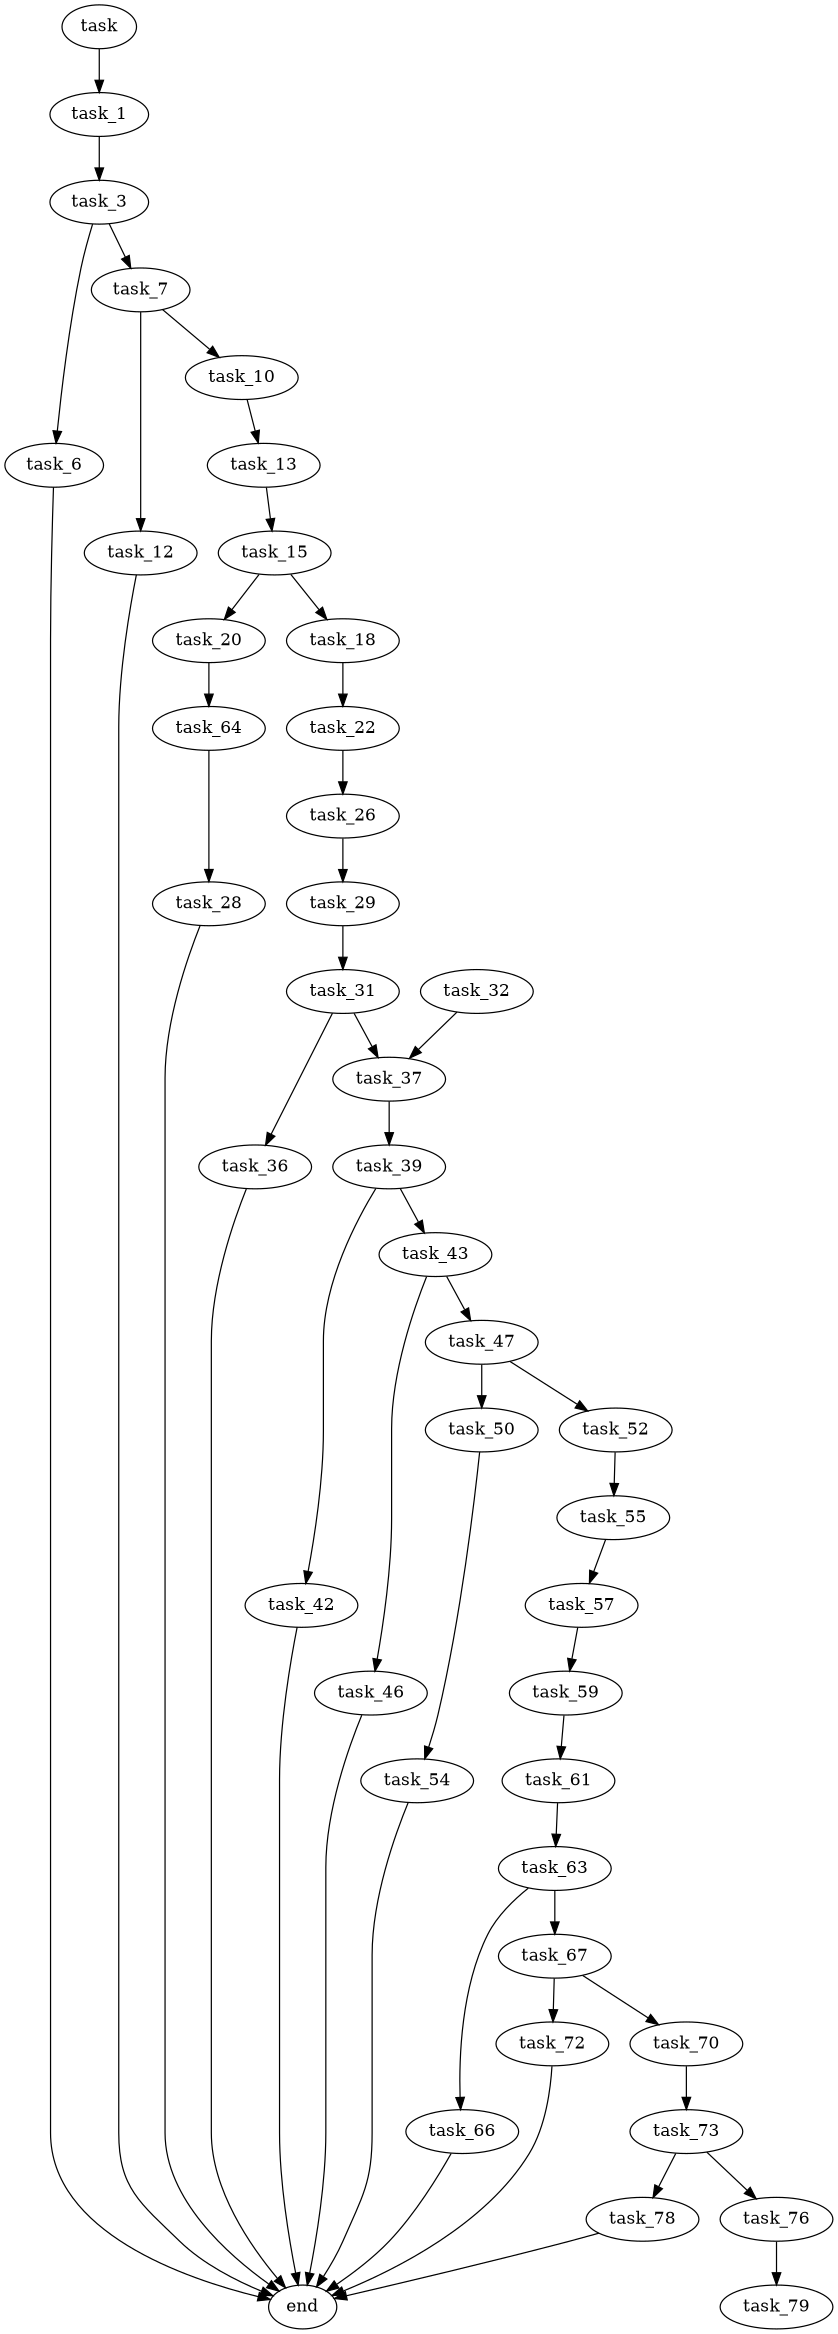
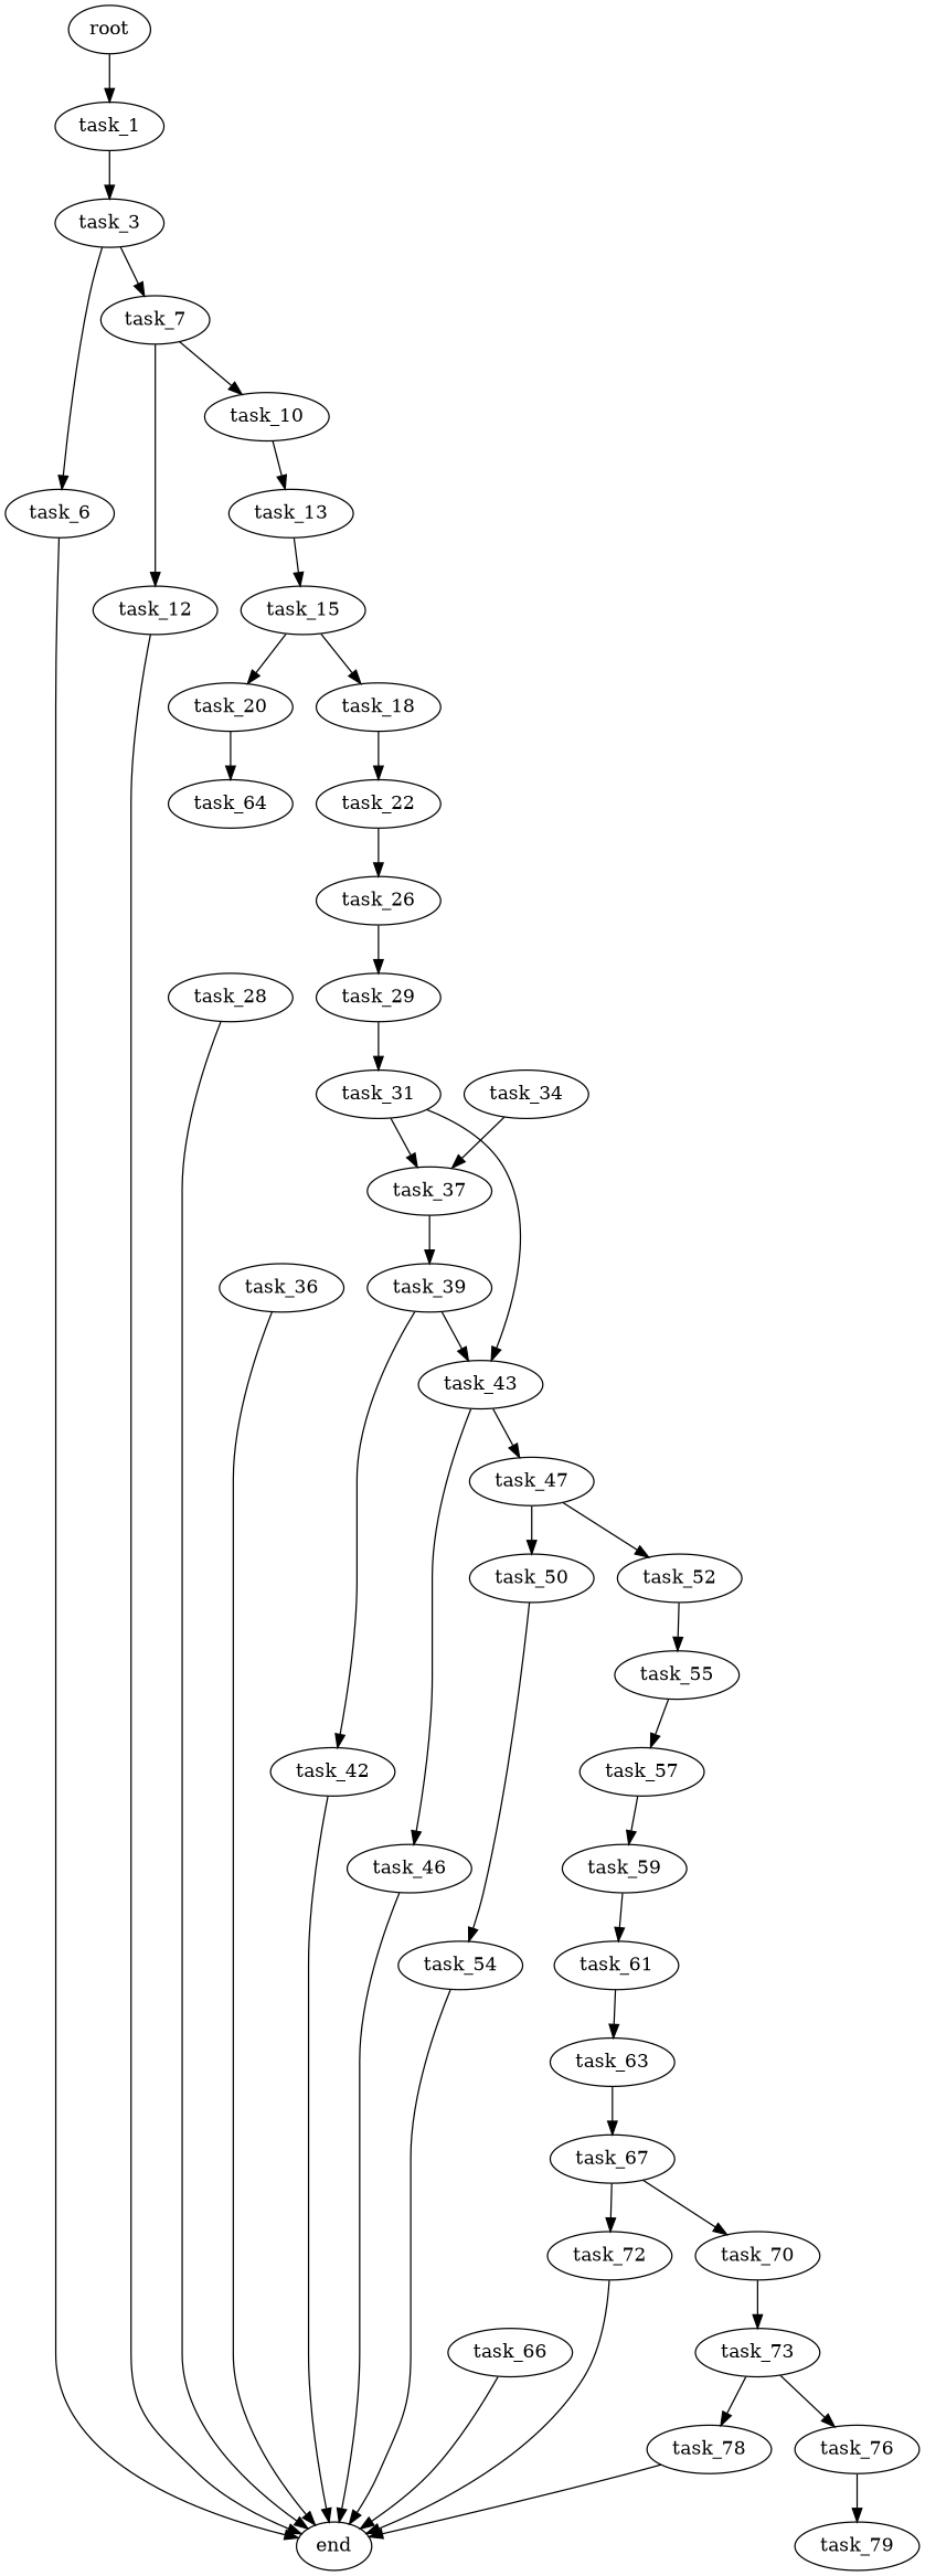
  digraph {
-   root [label=task]
+   root
    task_1
    task_3
    task_6
    task_7
    end
    task_10
    task_12
    task_13
    task_15
    task_18
    task_20
    task_22
    n14 [label=task_64]
    task_26
    task_28
    task_29
    task_31
    task_36
    task_37
-   task_34 [label=task_32]
+   task_34
    task_39
    task_42
    task_43
    task_46
    task_47
    task_50
    task_52
    task_54
    task_55
    task_57
    task_59
    task_61
    task_63
    task_66
    task_67
    task_70
    task_72
    task_73
    task_76
    task_78
    task_79
    root -> task_1
    task_1 -> task_3
    task_3 -> task_6
    task_3 -> task_7
    task_6 -> end
    task_7 -> task_10
    task_7 -> task_12
    task_10 -> task_13
    task_12 -> end
    task_13 -> task_15
    task_15 -> task_18
    task_15 -> task_20
    task_18 -> task_22
    task_20 -> n14
    task_22 -> task_26
-   n14 -> task_28
    task_26 -> task_29
    task_28 -> end
    task_29 -> task_31
-   task_31 -> task_36
+   task_31 -> task_43
    task_31 -> task_37
    task_36 -> end
    task_37 -> task_39
    task_34 -> task_37
    task_39 -> task_42
    task_39 -> task_43
    task_42 -> end
    task_43 -> task_46
    task_43 -> task_47
    task_46 -> end
    task_47 -> task_50
    task_47 -> task_52
    task_50 -> task_54
    task_52 -> task_55
    task_54 -> end
    task_55 -> task_57
    task_57 -> task_59
    task_59 -> task_61
    task_61 -> task_63
-   task_63 -> task_66
    task_63 -> task_67
    task_66 -> end
    task_67 -> task_70
    task_67 -> task_72
    task_70 -> task_73
    task_72 -> end
    task_73 -> task_76
    task_73 -> task_78
    task_76 -> task_79
    task_78 -> end
  }
